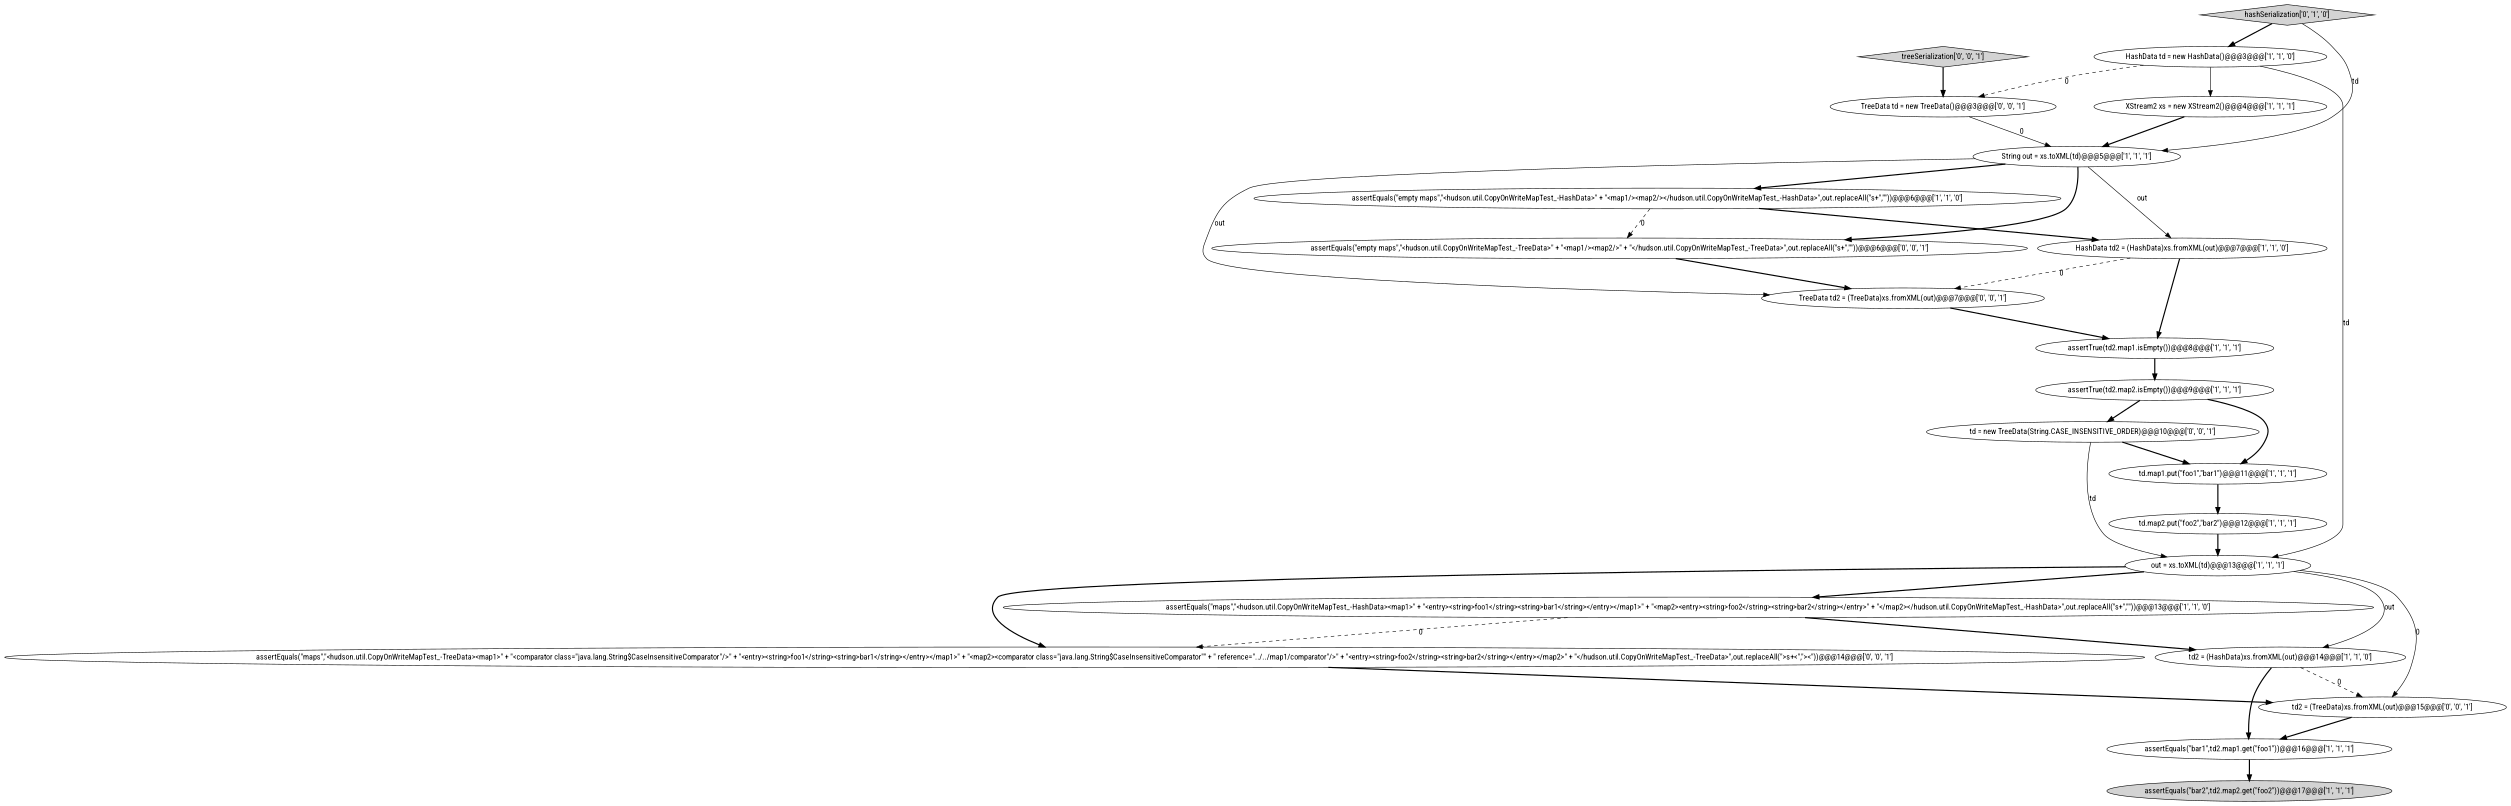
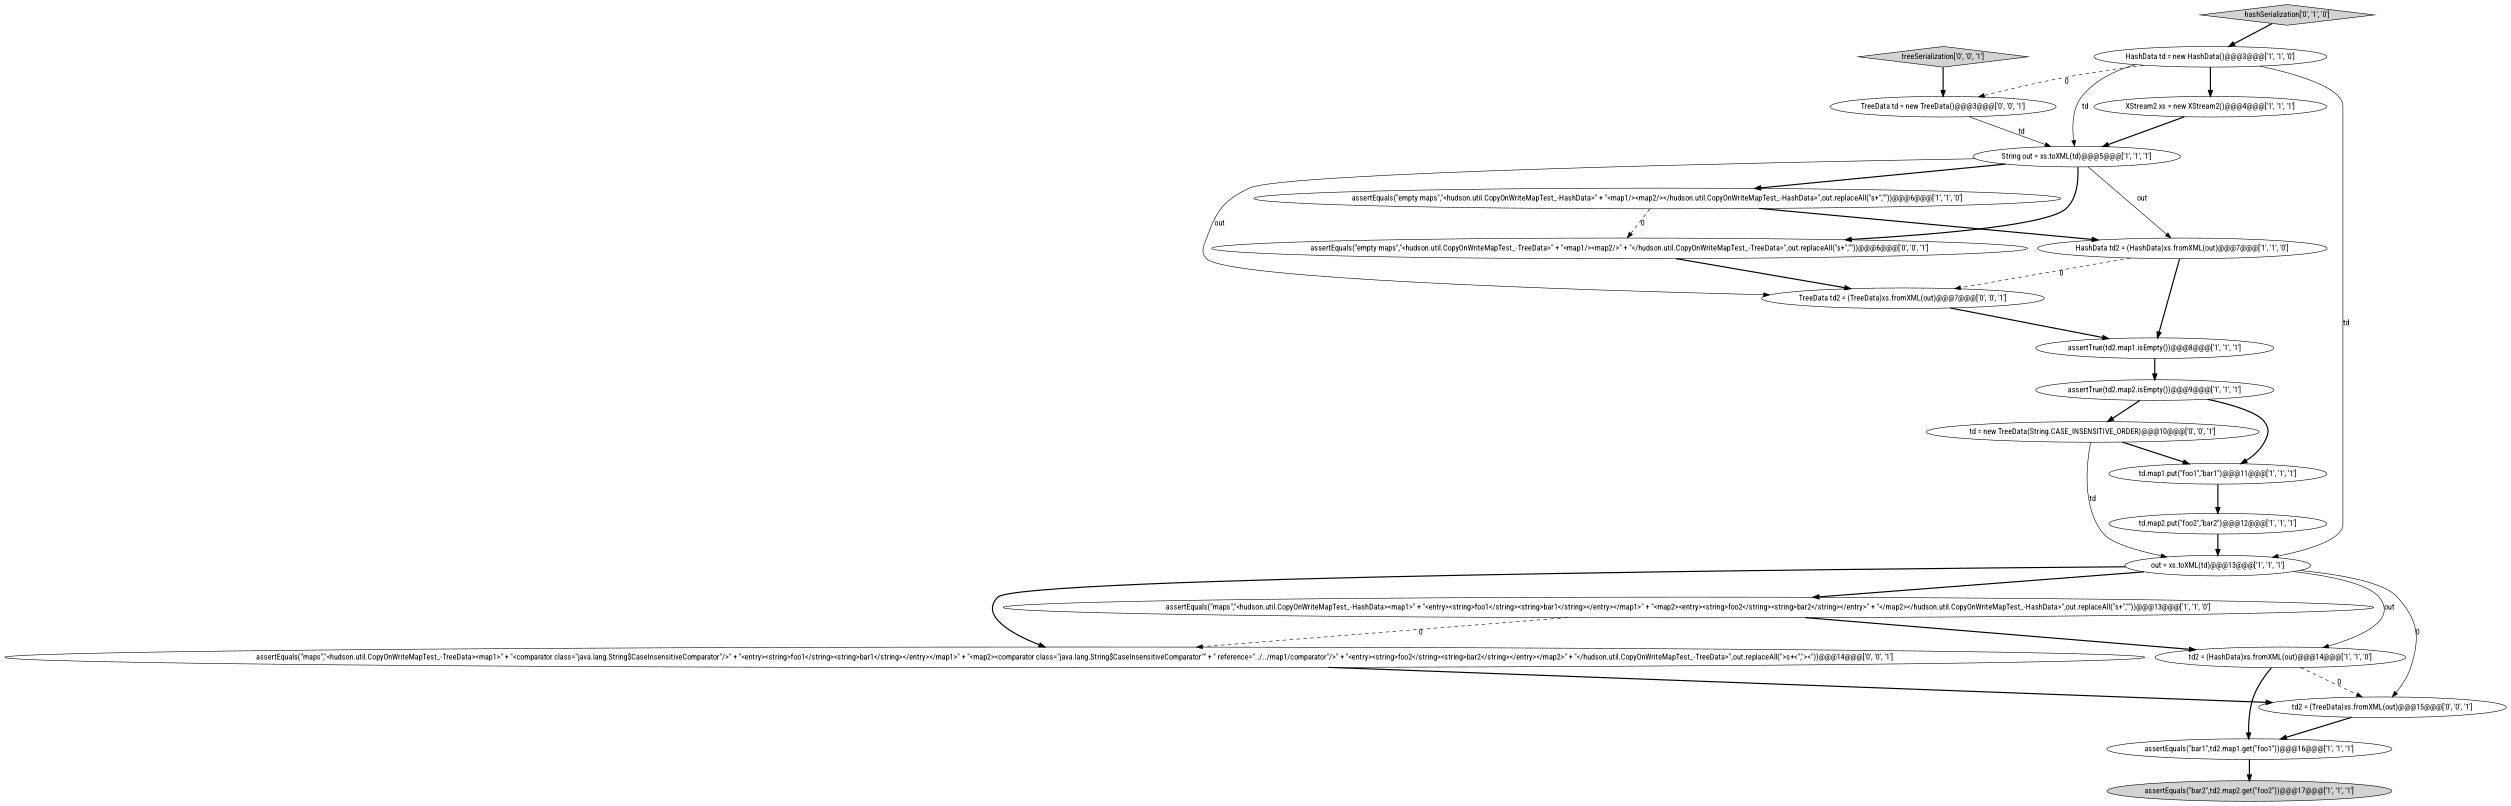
  digraph {
    fontname="Roboto Condensed"
    node [fillcolor=white fontname="Roboto Condensed" shape=ellipse style=filled]
    edge [fontname="Roboto Condensed" style=bold]
    n1 [label="TreeData td2 = (TreeData)xs.fromXML(out)@@@7@@@['0', '0', '1']"]
    n2 [label="assertTrue(td2.map1.isEmpty())@@@8@@@['1', '1', '1']"]
    n3 [label="assertTrue(td2.map2.isEmpty())@@@9@@@['1', '1', '1']"]
    n4 [label="td = new TreeData(String.CASE_INSENSITIVE_ORDER)@@@10@@@['0', '0', '1']"]
    n5 [label="td.map1.put(\"foo1\",\"bar1\")@@@11@@@['1', '1', '1']"]
    n6 [label="assertEquals(\"empty maps\",\"<hudson.util.CopyOnWriteMapTest_-TreeData>\" + \"<map1/><map2/>\" + \"</hudson.util.CopyOnWriteMapTest_-TreeData>\",out.replaceAll(\"\s+\",\"\"))@@@6@@@['0', '0', '1']"]
    n7 [label="out = xs.toXML(td)@@@13@@@['1', '1', '1']"]
    n8 [label="assertEquals(\"maps\",\"<hudson.util.CopyOnWriteMapTest_-TreeData><map1>\" + \"<comparator class=\"java.lang.String$CaseInsensitiveComparator\"/>\" + \"<entry><string>foo1</string><string>bar1</string></entry></map1>\" + \"<map2><comparator class=\"java.lang.String$CaseInsensitiveComparator\"\" + \" reference=\"../../map1/comparator\"/>\" + \"<entry><string>foo2</string><string>bar2</string></entry></map2>\" + \"</hudson.util.CopyOnWriteMapTest_-TreeData>\",out.replaceAll(\">\s+<\",\"><\"))@@@14@@@['0', '0', '1']"]
    n9 [label="assertEquals(\"maps\",\"<hudson.util.CopyOnWriteMapTest_-HashData><map1>\" + \"<entry><string>foo1</string><string>bar1</string></entry></map1>\" + \"<map2><entry><string>foo2</string><string>bar2</string></entry>\" + \"</map2></hudson.util.CopyOnWriteMapTest_-HashData>\",out.replaceAll(\"\s+\",\"\"))@@@13@@@['1', '1', '0']"]
    n10 [label="td2 = (HashData)xs.fromXML(out)@@@14@@@['1', '1', '0']"]
    n11 [label="td2 = (TreeData)xs.fromXML(out)@@@15@@@['0', '0', '1']"]
    n12 [label="assertEquals(\"bar1\",td2.map1.get(\"foo1\"))@@@16@@@['1', '1', '1']"]
    n13 [label="td.map2.put(\"foo2\",\"bar2\")@@@12@@@['1', '1', '1']"]
    n14 [fillcolor=lightgray label="assertEquals(\"bar2\",td2.map2.get(\"foo2\"))@@@17@@@['1', '1', '1']"]
    n15 [label="HashData td2 = (HashData)xs.fromXML(out)@@@7@@@['1', '1', '0']"]
    n16 [fillcolor=lightgray label="treeSerialization['0', '0', '1']" shape=diamond]
    n17 [label="TreeData td = new TreeData()@@@3@@@['0', '0', '1']"]
    n18 [label="String out = xs.toXML(td)@@@5@@@['1', '1', '1']"]
    n19 [label="HashData td = new HashData()@@@3@@@['1', '1', '0']"]
    n20 [label="XStream2 xs = new XStream2()@@@4@@@['1', '1', '1']"]
    n21 [label="assertEquals(\"empty maps\",\"<hudson.util.CopyOnWriteMapTest_-HashData>\" + \"<map1/><map2/></hudson.util.CopyOnWriteMapTest_-HashData>\",out.replaceAll(\"\s+\",\"\"))@@@6@@@['1', '1', '0']"]
    n22 [fillcolor=lightgray label="hashSerialization['0', '1', '0']" shape=diamond]
    n1 -> n2
    n2 -> n3
    n3 -> n4
    n3 -> n5
    n4 -> n5
    n4 -> n7 [label=td style=solid]
    n5 -> n13
    n6 -> n1
    n7 -> n8
    n7 -> n9
    n7 -> n10 [label=out style=solid]
    n7 -> n11 [label=0 style=solid]
    n8 -> n11
    n9 -> n8 [label=0 style=dashed]
    n9 -> n10
    n10 -> n11 [label=0 style=dashed]
    n10 -> n12
    n11 -> n12
    n12 -> n14
    n13 -> n7
    n15 -> n1 [label=0 style=dashed]
    n15 -> n2
    n16 -> n17
-   n17 -> n18 [label=0 style=solid]
+   n17 -> n18 [label=td style=solid]
    n18 -> n1 [label=out style=solid]
    n18 -> n6
    n18 -> n15 [label=out style=solid]
    n18 -> n21
    n19 -> n7 [label=td style=solid]
    n19 -> n17 [label=0 style=dashed]
-   n22 -> n18 [label=td style=solid]
-   n19 -> n20 [style=solid]
+   n19 -> n18 [label=td style=solid]
+   n19 -> n20
    n20 -> n18
    n21 -> n6 [label=0 style=dashed]
    n21 -> n15
    n22 -> n19
  }
